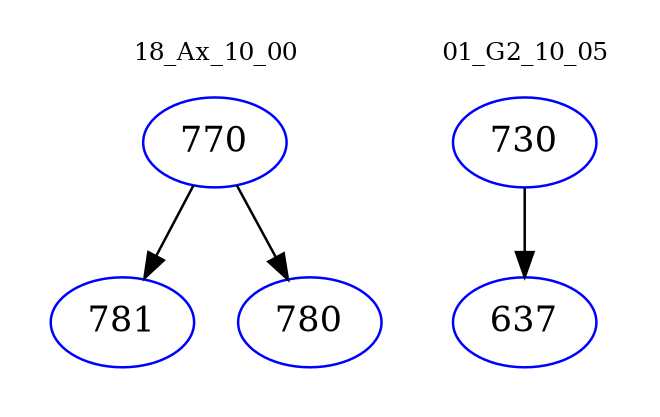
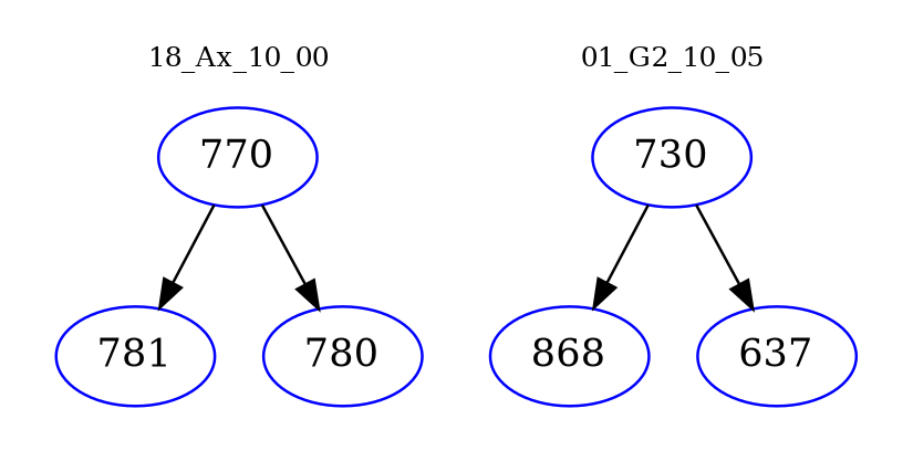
  digraph {
    node [color=blue]
    edge [color=black]
    n1 [label=770]
    n2 [label=781]
    n3 [label=780]
    n4 [label=730]
+   n5 [label=868]
    n6 [label=637]
    subgraph cluster_1 {
      color=white
      fontsize=10
      label="18_Ax_10_00"
      n1
      n2
      n3
    }
    subgraph cluster_2 {
      color=white
      fontsize=10
      label="01_G2_10_05"
      n4
+     n5
      n6
    }
    n1 -> n2
    n1 -> n3
+   n4 -> n5
    n4 -> n6
  }
